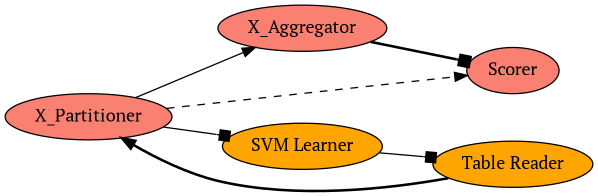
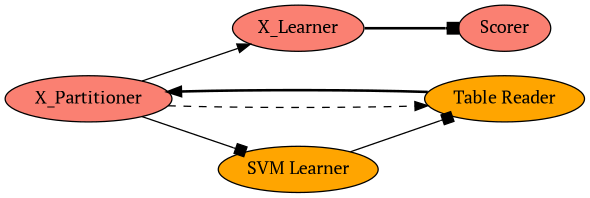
  digraph {
    fontname="PT Serif"
    rankdir=LR
    node [fillcolor=salmon fontname="PT Serif" style=filled]
    edge [arrowhead=box fontname="PT Serif" style=solid]
-   n1 [label=X_Aggregator]
+   n1 [label=X_Learner]
    n2 [label=Scorer]
    n3 [label=X_Partitioner]
    n4 [fillcolor=orange label="Table Reader"]
    n5 [fillcolor=orange label="SVM Learner"]
    n1 -> n2 [style=bold]
    n3 -> n1 [arrowhead=normal]
-   n3 -> n2 [arrowhead=normal style=dashed]
+   n3 -> n4 [arrowhead=normal style=dashed]
    n3 -> n5
    n4 -> n3 [arrowhead=normal style=bold]
    n5 -> n4
  }
